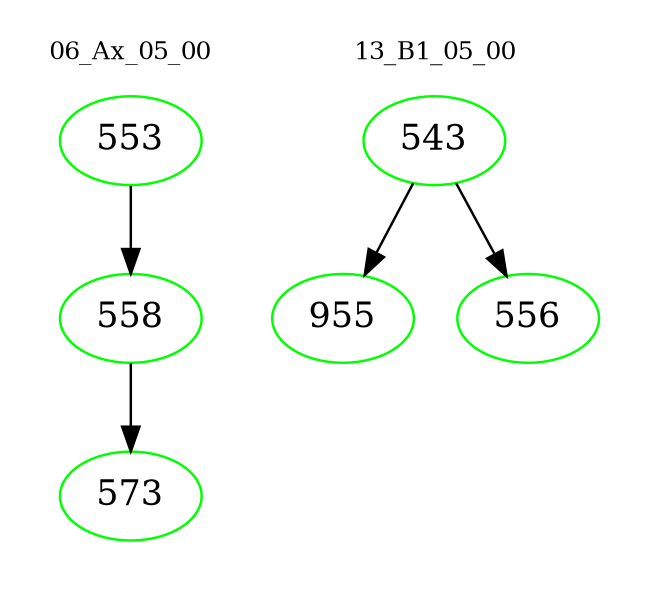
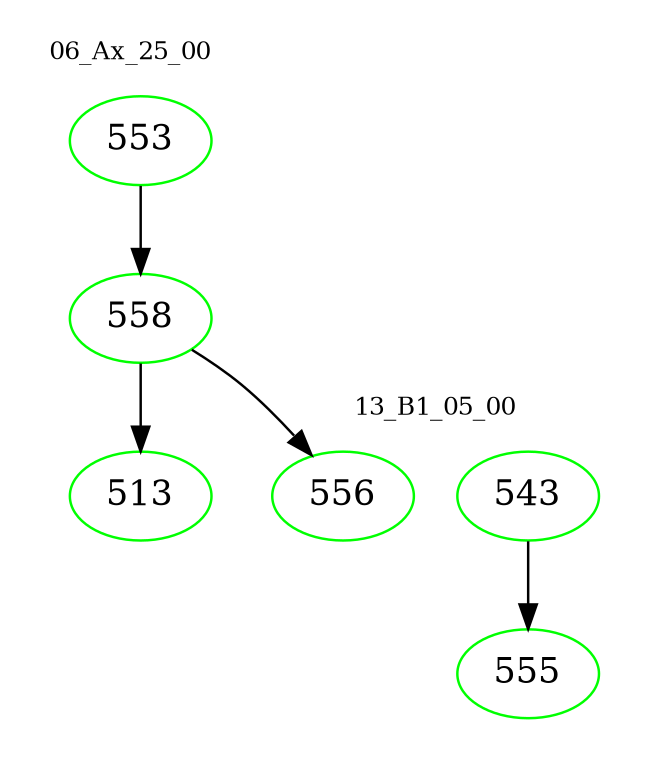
  digraph {
    node [color=green]
    edge [color=black]
    n1 [label=553]
    n2 [label=558]
-   n3 [label=573]
+   n3 [label=513]
    n4 [label=543]
-   n5 [label=955]
+   n5 [label=555]
    n6 [label=556]
    subgraph cluster_1 {
      color=white
      fontsize=10
-     label="06_Ax_05_00"
+     label="06_Ax_25_00"
      n1
      n2
      n3
    }
    subgraph cluster_2 {
      color=white
      fontsize=10
      label="13_B1_05_00"
      n4
      n5
      n6
    }
    n1 -> n2
    n2 -> n3
    n4 -> n5
-   n4 -> n6
+   n2 -> n6
  }
